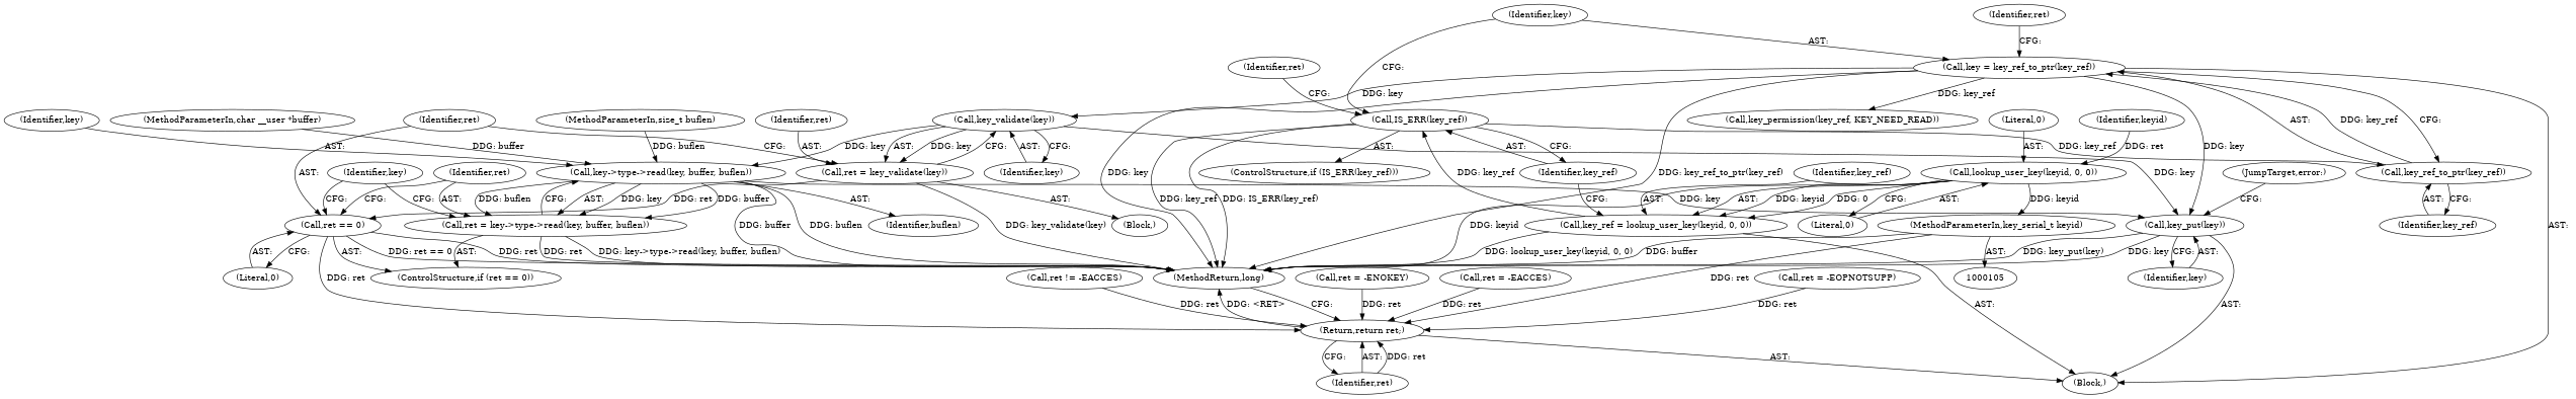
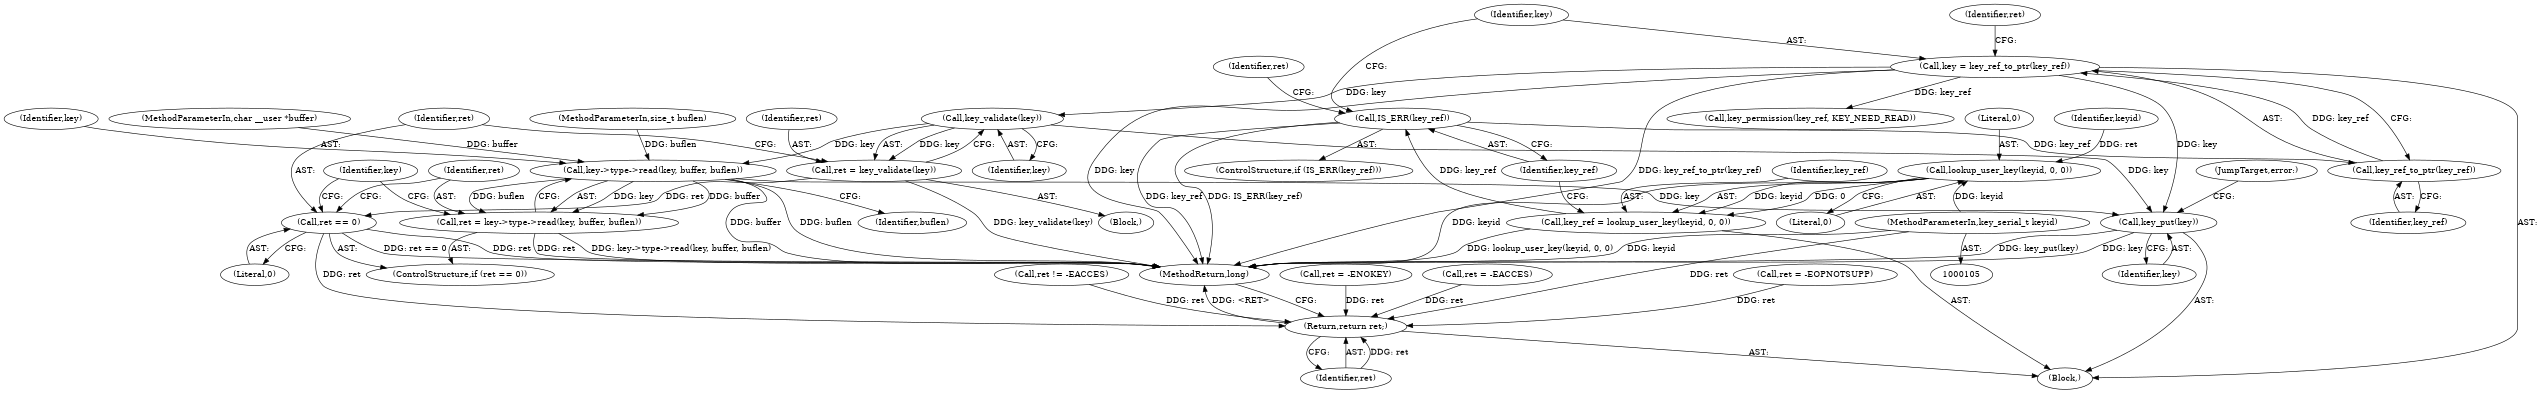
  digraph {
    n1 [label="(Call,key = key_ref_to_ptr(key_ref))"]
    n2 [label="(Call,key_ref_to_ptr(key_ref))"]
    n3 [label="(Call,key_validate(key))"]
    n4 [label="(Call,key_put(key))"]
    n5 [label="(MethodReturn,long)"]
    n6 [label="(Block,)"]
    n7 [label="(Call,key_permission(key_ref, KEY_NEED_READ))"]
    n8 [label="(Identifier,key_ref)"]
    n9 [label="(Call,ret = key_validate(key))"]
    n10 [label="(Call,key->type->read(key, buffer, buflen))"]
    n11 [label="(Identifier,key)"]
    n12 [label="(Identifier,key)"]
    n13 [label="(Return,return ret;)"]
    n14 [label="(Call,IS_ERR(key_ref))"]
    n15 [label="(ControlStructure,if (IS_ERR(key_ref)))"]
    n16 [label="(Identifier,key_ref)"]
    n17 [label="(Call,key_ref = lookup_user_key(keyid, 0, 0))"]
    n18 [label="(Call,lookup_user_key(keyid, 0, 0))"]
    n19 [label="(Literal,0)"]
    n20 [label="(MethodParameterIn,key_serial_t keyid)"]
    1000105
    n22 [label="(Call,ret == 0)"]
    n23 [label="(Block,)"]
    n24 [label="(Call,ret = key->type->read(key, buffer, buflen))"]
    n25 [label="(Identifier,buflen)"]
    n26 [label="(Literal,0)"]
    n27 [label="(ControlStructure,if (ret == 0))"]
    n28 [label="(Identifier,ret)"]
    n29 [label="(Identifier,key)"]
    n30 [label="(Identifier,key_ref)"]
    n31 [label="(Call,ret = -EOPNOTSUPP)"]
    n32 [label="(Call,ret != -EACCES)"]
    n33 [label="(Identifier,key)"]
    n34 [label="(Literal,0)"]
    n35 [label="(Identifier,ret)"]
    n36 [label="(Identifier,ret)"]
    n37 [label="(Identifier,ret)"]
    n38 [label="(Call,ret = -ENOKEY)"]
    n39 [label="(Identifier,keyid)"]
    n40 [label="(Identifier,ret)"]
    n41 [label="(Identifier,ret)"]
    n42 [label="(Identifier,key)"]
    n43 [label="(MethodParameterIn,char __user *buffer)"]
    n44 [label="(JumpTarget,error:)"]
    n45 [label="(MethodParameterIn,size_t buflen)"]
    n46 [label="(Call,ret = -EACCES)"]
    n1 -> n2 [label="CFG: "]
    n1 -> n3 [label="DDG: key"]
    n1 -> n4 [label="DDG: key"]
    n1 -> n5 [label="DDG: key_ref_to_ptr(key_ref)"]
    n1 -> n5 [label="DDG: key"]
    n1 -> n6 [label="AST: "]
    n1 -> n7 [label="DDG: key_ref"]
    n2 -> n1 [label="AST: "]
    n2 -> n1 [label="DDG: key_ref"]
    n2 -> n8 [label="CFG: "]
    n3 -> n4 [label="DDG: key"]
    n3 -> n9 [label="AST: "]
    n3 -> n9 [label="DDG: key"]
    n3 -> n10 [label="DDG: key"]
    n3 -> n11 [label="CFG: "]
    n4 -> n5 [label="DDG: key_put(key)"]
    n4 -> n5 [label="DDG: key"]
    n4 -> n6 [label="AST: "]
    n4 -> n12 [label="CFG: "]
    n5 -> n13 [label="CFG: "]
    n8 -> n2 [label="AST: "]
    n9 -> n3 [label="CFG: "]
    n9 -> n5 [label="DDG: key_validate(key)"]
    n9 -> n22 [label="DDG: ret"]
    n9 -> n23 [label="AST: "]
    n10 -> n4 [label="DDG: key"]
    n10 -> n5 [label="DDG: buffer"]
    n10 -> n5 [label="DDG: buflen"]
    n10 -> n24 [label="AST: "]
    n10 -> n24 [label="DDG: key"]
    n10 -> n24 [label="DDG: buffer"]
    n10 -> n24 [label="DDG: buflen"]
-   n10 -> n25 [label="AST: "]
+   n10 -> n25 [label="CFG: "]
    n11 -> n3 [label="AST: "]
    n12 -> n4 [label="AST: "]
    n13 -> n5 [label="DDG: <RET>"]
    n13 -> n6 [label="AST: "]
    n13 -> n28 [label="CFG: "]
    n14 -> n2 [label="DDG: key_ref"]
    n14 -> n5 [label="DDG: key_ref"]
    n14 -> n5 [label="DDG: IS_ERR(key_ref)"]
    n14 -> n15 [label="AST: "]
    n14 -> n16 [label="CFG: "]
    n16 -> n14 [label="AST: "]
    n16 -> n17 [label="CFG: "]
    n17 -> n5 [label="DDG: lookup_user_key(keyid, 0, 0)"]
    n17 -> n6 [label="AST: "]
    n17 -> n14 [label="DDG: key_ref"]
    n18 -> n5 [label="DDG: keyid"]
    n18 -> n17 [label="AST: "]
    n18 -> n17 [label="DDG: keyid"]
    n18 -> n17 [label="DDG: 0"]
    n18 -> n19 [label="CFG: "]
    n19 -> n18 [label="AST: "]
-   n20 -> n5 [label="DDG: buffer"]
+   n20 -> n5 [label="DDG: keyid"]
    n20 -> n13 [label="DDG: ret"]
-   n18 -> n20 [label="DDG: keyid"]
+   n20 -> n18 [label="DDG: keyid"]
    n20 -> 1000105 [label="AST: "]
    n22 -> n5 [label="DDG: ret"]
    n22 -> n5 [label="DDG: ret == 0"]
    n22 -> n13 [label="DDG: ret"]
    n22 -> n26 [label="CFG: "]
    n22 -> n27 [label="AST: "]
    n24 -> n5 [label="DDG: key->type->read(key, buffer, buflen)"]
    n24 -> n5 [label="DDG: ret"]
    n24 -> n10 [label="CFG: "]
    n24 -> n27 [label="AST: "]
    n26 -> n22 [label="AST: "]
    n28 -> n13 [label="AST: "]
    n28 -> n13 [label="DDG: ret"]
    n29 -> n1 [label="AST: "]
    n29 -> n14 [label="CFG: "]
    n30 -> n17 [label="AST: "]
    n31 -> n13 [label="DDG: ret"]
    n32 -> n13 [label="DDG: ret"]
    n33 -> n10 [label="AST: "]
    n34 -> n18 [label="AST: "]
    n35 -> n9 [label="AST: "]
    n36 -> n9 [label="CFG: "]
    n36 -> n22 [label="AST: "]
    n37 -> n14 [label="CFG: "]
    n38 -> n13 [label="DDG: ret"]
    n39 -> n18 [label="DDG: ret"]
    n40 -> n1 [label="CFG: "]
    n41 -> n22 [label="CFG: "]
    n41 -> n24 [label="AST: "]
    n42 -> n22 [label="CFG: "]
    n42 -> n24 [label="CFG: "]
    n43 -> n10 [label="DDG: buffer"]
    n44 -> n4 [label="CFG: "]
    n45 -> n10 [label="DDG: buflen"]
    n46 -> n13 [label="DDG: ret"]
  }
